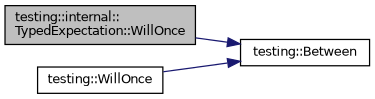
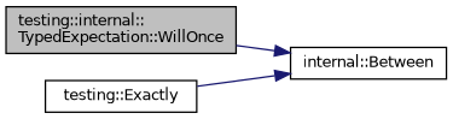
  digraph {
    rankdir=LR
    node [color=black fillcolor=white fontname=Helvetica fontsize=10 shape=record style=filled]
    edge [color=midnightblue fontname=Helvetica fontsize=10 labelfontname=Helvetica labelfontsize=10 style=solid]
    n1 [fillcolor=grey75 fontcolor=black height=0.2 label="testing::internal::\lTypedExpectation::WillOnce" width=0.4]
-   n2 [height=0.2 label="testing::Between" width=0.4]
-   n3 [height=0.2 label="testing::WillOnce" width=0.4]
+   n2 [height=0.2 label="internal::Between" width=0.4]
+   n3 [height=0.2 label="testing::Exactly" width=0.4]
    n1 -> n2
    n3 -> n2
  }
